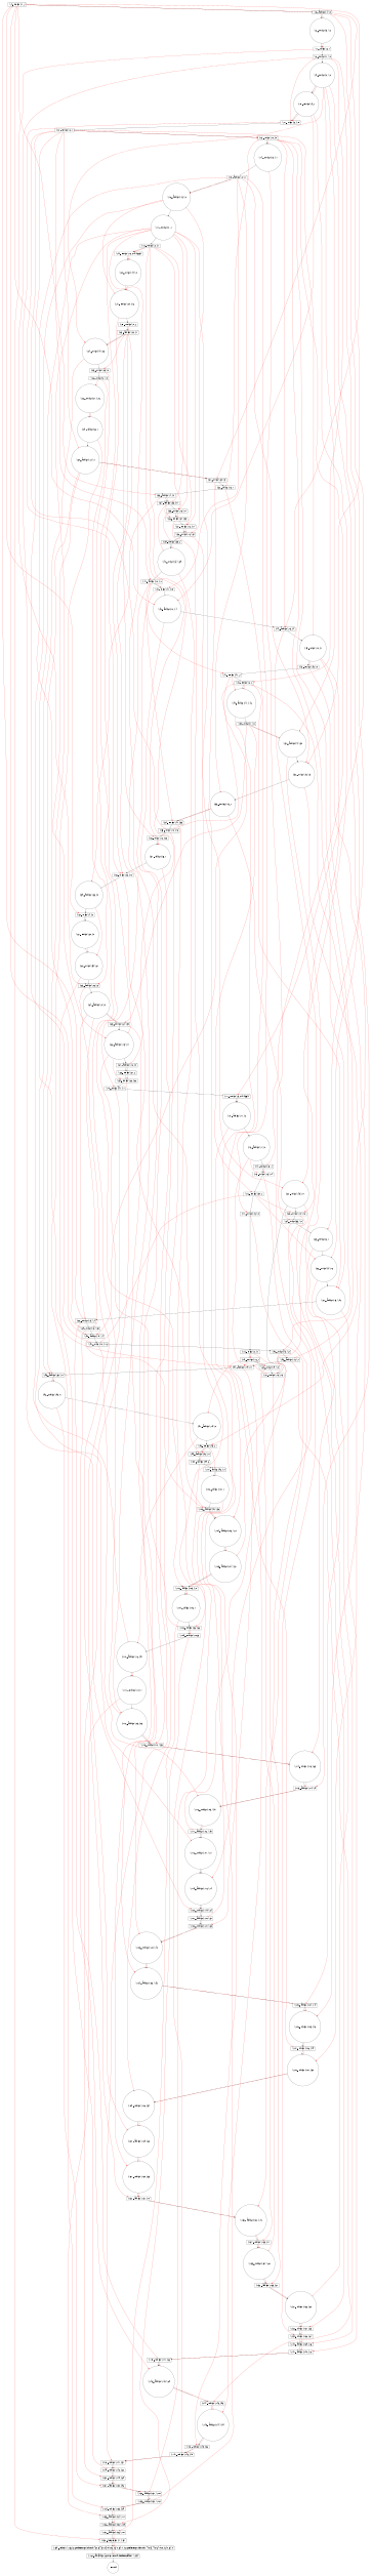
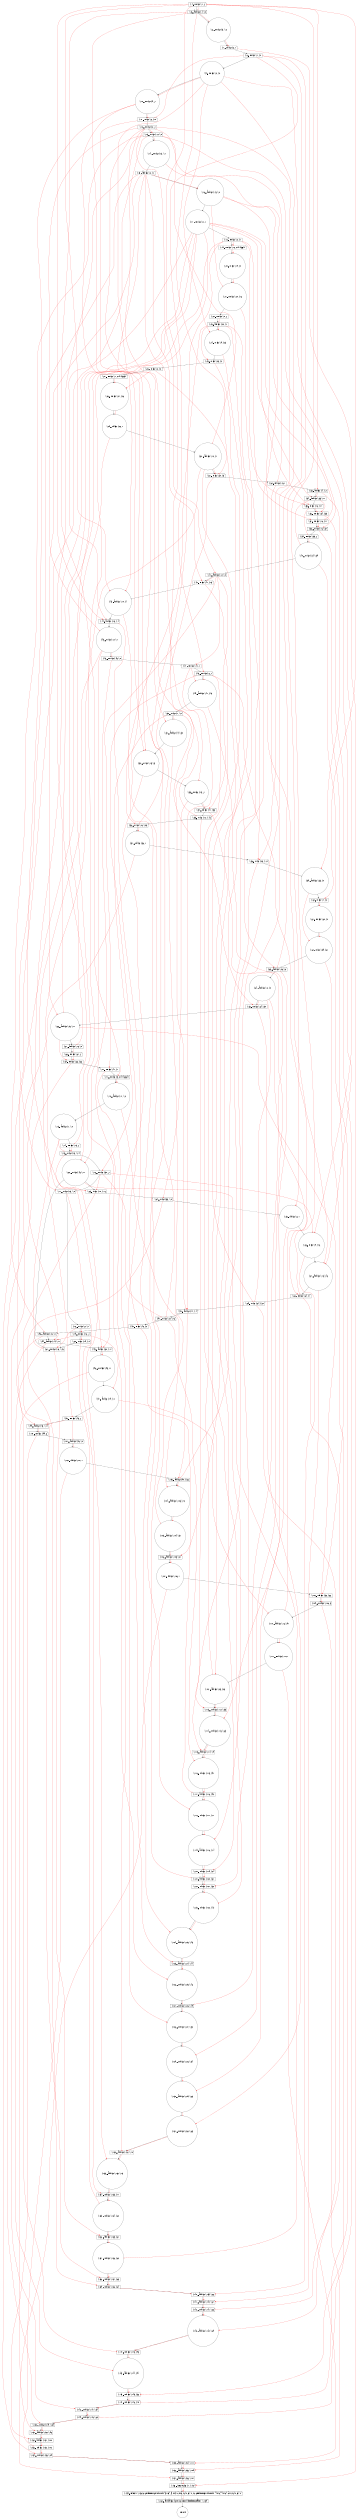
  digraph {
    node [shape=circle]
    edge [arrowhead=vee color=red]
    n1 [label="  %4 = xor i32 %1, -1" shape=note]
    n2 [label="  %5 = and i32 %4, %0" shape=note]
    n3 [label="  %33 = and i32 %4, %2" shape=box]
    n4 [label="  %43 = and i32 %10, %4"]
    n5 [label="  %44 = and i32 %13, %4" shape=note]
    n6 [label="  %60 = or i32 %4, %2" shape=box]
    n7 [label="  %88 = xor i32 %64, %4" shape=note]
    n8 [label="  %90 = and i32 %47, %4" shape=note]
    n9 [label="  %6 = xor i32 %5, %2"]
    n10 [label="  %31 = or i32 %30, %5" shape=note]
    n11 [label="  %52 = or i32 %15, %5"]
    n12 [label="  %71 = xor i32 %5, 2147483647" shape=note]
    n13 [label="  %34 = and i32 %33, %17" shape=box]
    n14 [label="  %59 = and i32 %33, %0"]
    n15 [label="  %124 = add i32 %123, %43"]
    n16 [label="  %45 = or i32 %12, %1"]
    n17 [label="  %125 = add i32 %124, %44" shape=note]
    n18 [label="  %61 = xor i32 %60, %0"]
    n19 [label="  %89 = or i32 %64, %30" shape=box]
    n20 [label="  %142 = sub i32 %141, %88" shape=note]
    n21 [label="  %91 = or i32 %12, %76" shape=note]
    n22 [label="  %103 = add i32 %90, %58" shape=box]
    n23 [label="  %7 = shl i32 %6, 1" shape=note]
    n24 [label="  %32 = shl i32 %13, 1" shape=box]
    n25 [label="  %121 = add i32 %120, %31" shape=box]
    n26 [label="%53 = xor i36 %15, -1"]
    n27 [label="  %128 = sub i32 %127, %52"]
    n28 [label="  %72 = and i32 %71, %2"]
    n29 [label="  %8 = xor i32 %1, %0" shape=box]
    n30 [label="  %158 = icmp eq i32 %7, %157" shape=note]
    n31 [label="  %9 = xor i32 %2, %0"]
    n32 [label="  %11 = or i32 %8, %10" shape=note]
    n33 [label="  %48 = xor i32 %8, -1" shape=note]
    n34 [label="  %63 = and i32 %26, %8" shape=note]
    n35 [label="  %85 = shl i32 %8, 1"]
    n36 [label="  %159 = select i1 %158, i8* getelementptr inbounds ([5 x i8], [5 x i8]* @str.3, i64 0, i64 0), i8* getelementptr inbounds ([4 x i8], [4 x i8]* @str, i64 0, i64 0)" shape=note]
    n37 [label="  %10 = xor i32 %9, -1"]
    n38 [label="  %24 = or i32 %9, %23"]
    n39 [label="  %51 = and i32 %9, %50"]
    n40 [label="  %86 = or i32 %9, %76"]
    n41 [label="  %115 = add i32 %114, %9" shape=note]
    n42 [label="  %12 = xor i32 %2, -1" shape=box]
    n43 [label="  %118 = sub i32 %117, %11"]
    n44 [label="  %55 = or i32 %12, %48" shape=note]
    n45 [label="  %87 = and i32 %13, %48"]
    n46 [label="  %49 = and i32 %47, %48"]
    n47 [label="  %92 = or i32 %48, %2" shape=note]
    n48 [label="  %64 = and i32 %2, %0"]
    n49 [label="  %130 = add i32 %129, %63"]
    n50 [label="  %114 = sub i32 %113, %85"]
    n51 [label="  %83 = or i32 %10, %76" shape=box]
    n52 [label="  %25 = or i32 %23, %2" shape=box]
    n53 [label="  %120 = sub i32 %119, %24" shape=box]
    n54 [label="  %105 = add i32 %104, %51"]
    n55 [label="  %140 = add i32 %139, %86" shape=box]
    n56 [label="  %116 = sub i32 %115, %91"]
    n57 [label="  %84 = or i32 %53, %0" shape=note]
    n58 [label="  %138 = sub i32 %137, %83" shape=box]
    n59 [label="  %13 = or i32 %12, %0" shape=note]
    n60 [label="  %30 = and i32 %12, %1"]
    n61 [label="  %41 = and i32 %12, %0" shape=box]
    n62 [label="  %58 = or i32 %23, %12" shape=note]
    n63 [label="  %119 = add i32 %118, %14"]
    n64 [label="  %14 = xor i32 %13, %1"]
    n65 [label="  %74 = xor i32 %13, -1" shape=note]
    n66 [label="  %93 = and i32 %13, %1" shape=note]
    n67 [label="  %95 = and i32 %30, %17" shape=note]
    n68 [label="  %42 = or i32 %41, %15" shape=note]
    n69 [label="  %47 = xor i32 %41, -1" shape=box]
    n70 [label="  %54 = xor i32 %41, %53" shape=note]
    n71 [label="  %70 = xor i32 %41, %1" shape=box]
    n72 [label="  %82 = or i32 %45, %17"]
    n73 [label="  %46 = xor i32 %45, %0" shape=box]
    n74 [label="  %98 = xor i32 %45, -1" shape=box]
    n75 [label="  %56 = or i32 %18, %23" shape=box]
    n76 [label="  %113 = sub i32 %112, %55" shape=box]
    n77 [label="  %15 = and i32 %2, %1" shape=note]
    n78 [label="  %122 = sub i32 %121, %32" shape=note]
    n79 [label="  %75 = or i32 %73, %74" shape=note]
    n80 [label="  %141 = add i32 %140, %87" shape=note]
    n81 [label="  %94 = and i32 %79, %17" shape=box]
    n82 [label="  %144 = sub i32 %143, %93" shape=box]
    n83 [label="  %16 = and i32 %15, %0"]
    n84 [label="  %66 = and i32 %15, %17"]
    n85 [label="  %77 = or i32 %15, %0" shape=box]
    n86 [label="  %17 = xor i32 %0, -1"]
    n87 [label="  %21 = xor i32 %20, %16"]
    n88 [label="  %38 = or i32 %16, %37" shape=note]
    n89 [label="  %110 = add i32 %16, %97"]
    n90 [label="  %123 = sub i32 %122, %42"]
    n91 [label="  %67 = and i32 %18, %0" shape=note]
    n92 [label="  %108 = sub i32 %38, %66" shape=box]
    n93 [label="  %69 = xor i32 %66, %68" shape=box]
    n94 [label="  %78 = or i32 %2, %1" shape=note]
    n95 [label="  %134 = sub i32 %133, %77" shape=box]
    n96 [label="  %18 = xor i32 %2, %1" shape=box]
    n97 [label="  %35 = or i32 %18, %17" shape=note]
    n98 [label="  %37 = xor i32 %18, %17" shape=note]
    n99 [label="  %99 = and i32 %98, %17" shape=note]
    n100 [label="  %22 = xor i32 %0, -1" shape=box]
    n101 [label="  %106 = add i32 %105, %21" shape=note]
    n102 [label="  %39 = xor i32 %35, -1" shape=note]
    n103 [label="  %111 = mul i32 %110, 7"]
    n104 [label="  %19 = xor i32 %18, 2147483647" shape=note]
    n105 [label="  %36 = xor i32 %34, %35" shape=box]
    n106 [label="  %40 = or i32 %34, %39"]
    n107 [label="  %81 = xor i32 %78, %73" shape=box]
    n108 [label="  %137 = sub i32 %136, %82"]
    n109 [label="  %145 = add i32 %144, %94"]
    n110 [label="  %96 = mul i32 %95, 11"]
    n111 [label="  %100 = mul i32 %99, 6" shape=note]
    n112 [label="  %20 = or i32 %19, %0"]
    n113 [label="  %57 = shl i32 %56, 1"]
    n114 [label="  %68 = xor i32 %67, -1" shape=note]
    n115 [label="  %23 = and i32 %22, %1" shape=note]
    n116 [label="  %107 = shl i32 %106, 1"]
    n117 [label="  %112 = add i32 %25, %23"]
    n118 [label="  %26 = or i32 %2, %0" shape=box]
+   n119 [label="  %27 = xor i32 %1, 2147483647" shape=note]
    n120 [label="  %28 = xor i32 %27, %26"]
    n121 [label="  %29 = shl i32 %28, 1"]
    n122 [label="  %154 = sub i32 %153, %29" shape=box]
    n123 [label="  %155 = add i32 %154, %111" shape=box]
    n124 [label="  %143 = add i32 %142, %89"]
    n125 [label="  %62 = or i32 %59, %61"]
    n126 [label="  %146 = sub i32 %145, %36" shape=box]
    n127 [label="  %147 = sub i32 %146, %40" shape=note]
    n128 [label="  %109 = mul i32 %108, 5" shape=box]
    n129 [label="  %148 = sub i32 %147, %57" shape=box]
    n130 [label="  %129 = sub i32 %128, %54"]
    n131 [label="  %132 = add i32 %131, %70" shape=note]
    n132 [label="  %126 = sub i32 %125, %46"]
    n133 [label="  %101 = and i32 %98, %0" shape=note]
    n134 [label="  %127 = sub i32 %126, %49" shape=note]
    n135 [label="  %50 = or i32 %1, %0" shape=note]
    n136 [label="  %117 = add i32 %116, %92" shape=box]
    n137 [label="  %65 = xor i32 %64, %50" shape=box]
    n138 [label="  %76 = xor i32 %50, -1" shape=box]
    n139 [label="  %131 = sub i32 %130, %65"]
    n140 [label="  %139 = sub i32 %138, %84" shape=box]
    n141 [label="  %149 = sub i32 %148, %62" shape=box]
    n142 [label="  %104 = add i32 %103, %72"]
    n143 [label="  %150 = sub i32 %149, %69" shape=note]
    n144 [label="  %151 = add i32 %150, %96" shape=box]
    n145 [label="  %133 = add i32 %132, %75"]
    n146 [label="  %73 = and i32 %1, %0"]
    n147 [label="  %136 = add i32 %135, %81" shape=box]
    n148 [label="  %79 = xor i32 %78, -1" shape=note]
    n149 [label="  %135 = sub i32 %134, %80"]
    n150 [label="  %80 = or i32 %79, %0" shape=note]
    n151 [label="  %97 = and i32 %79, %0"]
    n152 [label="  %152 = add i32 %151, %100" shape=note]
    n153 [label="  %102 = shl i32 %101, 1"]
    n154 [label="  %153 = sub i32 %152, %102" shape=box]
    n155 [label="  %157 = add i32 %156, %107" shape=box]
    n156 [label="  %156 = add i32 %155, %109" shape=box]
    n157 [label="  %160 = tail call i32 @puts(i8* nonnull dereferenceable(1) %159)" shape=note]
    n158 [label="  ret void"]
    n1 -> n2 [arrowhead=odot color=""]
    n1 -> n2 [arrowhead=odot]
    n1 -> n3 [arrowhead=tee]
    n1 -> n4 [arrowhead=tee]
    n1 -> n5
    n1 -> n6
    n1 -> n7 [arrowhead=odot]
    n1 -> n8
    n2 -> n9 [color=""]
    n2 -> n9 [arrowhead=odot]
    n2 -> n10 [arrowhead=tee]
    n2 -> n11 [arrowhead=tee]
    n2 -> n12 [arrowhead=tee]
    n3 -> n13 [arrowhead=tee color=""]
    n3 -> n13 [arrowhead=odot]
    n3 -> n14
    n4 -> n5 [color=""]
    n4 -> n15
    n5 -> n16 [color=""]
    n5 -> n17 [arrowhead=tee]
    n6 -> n18 [arrowhead=odot color=""]
    n6 -> n18
    n7 -> n19 [arrowhead=odot color=""]
    n7 -> n20 [arrowhead=odot]
    n8 -> n21 [arrowhead=tee color=""]
    n8 -> n22
    n9 -> n23 [color=""]
    n9 -> n23 [arrowhead=tee]
    n10 -> n24 [arrowhead=tee color=""]
    n10 -> n25 [arrowhead=odot]
    n11 -> n26 [color=""]
    n11 -> n27
    n12 -> n28 [color=""]
    n12 -> n28
    n13 -> n97 [arrowhead=odot color=""]
    n13 -> n105
    n13 -> n106 [arrowhead=odot]
    n14 -> n6 [color=""]
    n14 -> n125 [arrowhead=tee]
    n15 -> n17 [arrowhead=odot color=""]
    n15 -> n17 [arrowhead=odot]
    n16 -> n72 [arrowhead=tee]
    n16 -> n73 [arrowhead=tee color=""]
    n16 -> n73 [arrowhead=odot]
    n16 -> n74 [arrowhead=tee]
    n17 -> n132 [arrowhead=odot color=""]
    n17 -> n132
    n18 -> n125 [arrowhead=odot color=""]
    n18 -> n125 [arrowhead=tee]
    n19 -> n8 [arrowhead=odot color=""]
    n19 -> n124
    n20 -> n124 [color=""]
    n20 -> n124
    n21 -> n47 [color=""]
    n21 -> n56 [arrowhead=tee]
    n22 -> n142 [color=""]
    n22 -> n142
    n23 -> n29 [arrowhead=tee color=""]
    n23 -> n30
    n24 -> n3 [arrowhead=odot color=""]
    n24 -> n78 [arrowhead=tee]
    n25 -> n78 [color=""]
    n25 -> n78 [arrowhead=tee]
    n26 -> n57 [arrowhead=tee]
    n26 -> n70 [arrowhead=tee color=""]
    n26 -> n70 [arrowhead=odot]
    n27 -> n130 [color=""]
    n27 -> n130 [arrowhead=odot]
    n28 -> n142
    n28 -> n146 [color=""]
    n29 -> n31 [color=""]
    n29 -> n32 [arrowhead=odot]
    n29 -> n33
    n29 -> n34 [arrowhead=odot]
    n29 -> n35
    n30 -> n36 [arrowhead=tee color=""]
    n30 -> n36
    n31 -> n37 [color=""]
    n31 -> n37 [arrowhead=odot]
    n31 -> n38
    n31 -> n39
    n31 -> n40 [arrowhead=tee]
    n31 -> n41
    n32 -> n42 [arrowhead=odot color=""]
    n32 -> n43 [arrowhead=tee]
    n33 -> n44 [arrowhead=odot]
    n33 -> n45 [arrowhead=tee]
    n33 -> n46 [arrowhead=odot color=""]
    n33 -> n46 [arrowhead=tee]
    n33 -> n47 [arrowhead=tee]
    n34 -> n48 [arrowhead=tee color=""]
    n34 -> n49 [arrowhead=tee]
    n35 -> n40 [arrowhead=odot color=""]
    n35 -> n50
    n36 -> n157 [arrowhead=odot color=""]
    n36 -> n157 [arrowhead=odot]
    n37 -> n4 [arrowhead=tee]
    n37 -> n32 [arrowhead=tee color=""]
    n37 -> n32 [arrowhead=tee]
    n37 -> n51
    n38 -> n52 [arrowhead=odot color=""]
    n38 -> n53 [arrowhead=tee]
    n39 -> n11 [color=""]
    n39 -> n54 [arrowhead=odot]
    n40 -> n45 [color=""]
    n40 -> n55 [arrowhead=tee]
    n41 -> n56 [color=""]
    n41 -> n56 [arrowhead=odot]
    n42 -> n16 [arrowhead=odot]
    n42 -> n21 [arrowhead=odot]
    n42 -> n44 [arrowhead=odot]
    n42 -> n59 [arrowhead=tee color=""]
    n42 -> n59
    n42 -> n60 [arrowhead=odot]
    n42 -> n61
    n42 -> n62 [arrowhead=tee]
    n43 -> n63 [arrowhead=tee color=""]
    n43 -> n63 [arrowhead=tee]
    n44 -> n75 [arrowhead=odot color=""]
    n44 -> n76
    n45 -> n7 [color=""]
    n45 -> n80
    n46 -> n134 [arrowhead=odot]
    n46 -> n135 [arrowhead=odot color=""]
    n47 -> n66 [arrowhead=tee color=""]
    n47 -> n136 [arrowhead=odot]
    n48 -> n7
    n48 -> n19 [arrowhead=odot]
    n48 -> n137 [arrowhead=odot color=""]
    n48 -> n137 [arrowhead=odot]
    n49 -> n139 [arrowhead=odot color=""]
    n49 -> n139 [arrowhead=odot]
    n50 -> n41 [arrowhead=odot color=""]
    n50 -> n41 [arrowhead=tee]
    n51 -> n57 [arrowhead=odot color=""]
    n51 -> n58
    n52 -> n117 [arrowhead=odot]
    n52 -> n118 [arrowhead=odot color=""]
    n53 -> n25 [arrowhead=odot color=""]
    n53 -> n25
    n54 -> n101 [arrowhead=tee color=""]
    n54 -> n101 [arrowhead=odot]
    n55 -> n80 [arrowhead=odot color=""]
    n55 -> n80
    n56 -> n136 [arrowhead=odot color=""]
    n56 -> n136
    n57 -> n35 [arrowhead=odot color=""]
    n57 -> n140
    n58 -> n140 [color=""]
    n58 -> n140 [arrowhead=tee]
    n59 -> n5 [arrowhead=odot]
    n59 -> n24 [arrowhead=odot]
    n59 -> n45 [arrowhead=tee]
    n59 -> n64 [color=""]
    n59 -> n64 [arrowhead=odot]
    n59 -> n65 [arrowhead=odot]
    n59 -> n66 [arrowhead=odot]
    n60 -> n10 [arrowhead=tee color=""]
    n60 -> n10
    n60 -> n19 [arrowhead=odot]
    n60 -> n67
    n61 -> n68 [arrowhead=tee color=""]
    n61 -> n68 [arrowhead=odot]
    n61 -> n69 [arrowhead=tee]
    n61 -> n70
    n61 -> n71
    n62 -> n14 [arrowhead=odot color=""]
    n62 -> n22 [arrowhead=odot]
    n63 -> n53 [arrowhead=tee color=""]
    n63 -> n53 [arrowhead=tee]
    n64 -> n63
    n64 -> n77 [arrowhead=odot color=""]
    n65 -> n79 [color=""]
    n65 -> n79
    n66 -> n81 [color=""]
    n66 -> n82 [arrowhead=tee]
    n67 -> n110 [arrowhead=odot color=""]
    n67 -> n110
    n68 -> n4 [arrowhead=odot color=""]
    n68 -> n90 [arrowhead=tee]
    n69 -> n8
    n69 -> n33 [arrowhead=odot color=""]
    n69 -> n46 [arrowhead=tee]
    n70 -> n44 [arrowhead=odot color=""]
    n70 -> n130 [arrowhead=tee]
    n71 -> n12 [arrowhead=odot color=""]
    n71 -> n131 [arrowhead=tee]
    n72 -> n51 [arrowhead=tee color=""]
    n72 -> n107 [arrowhead=odot color=""]
    n72 -> n108 [arrowhead=odot]
    n73 -> n69 [arrowhead=odot color=""]
    n73 -> n132
    n74 -> n99 [arrowhead=odot color=""]
    n74 -> n99
    n74 -> n133 [arrowhead=odot]
    n75 -> n113 [arrowhead=tee color=""]
    n75 -> n113 [arrowhead=tee]
    n76 -> n50 [arrowhead=tee color=""]
    n76 -> n50 [arrowhead=odot]
    n77 -> n11
    n77 -> n26 [arrowhead=tee]
    n77 -> n68
    n77 -> n83 [arrowhead=tee color=""]
    n77 -> n83 [arrowhead=tee]
    n77 -> n84
    n77 -> n85 [arrowhead=tee]
    n78 -> n90 [color=""]
    n78 -> n90 [arrowhead=tee]
    n79 -> n138 [arrowhead=odot color=""]
    n79 -> n145
    n80 -> n20 [arrowhead=tee color=""]
    n80 -> n20 [arrowhead=tee]
    n81 -> n67 [arrowhead=odot color=""]
    n81 -> n109
    n82 -> n109 [arrowhead=odot color=""]
    n82 -> n109 [arrowhead=odot]
    n83 -> n86 [arrowhead=tee color=""]
    n83 -> n87 [arrowhead=odot]
    n83 -> n88 [arrowhead=tee]
    n83 -> n89 [arrowhead=odot]
    n84 -> n91 [color=""]
    n84 -> n92 [arrowhead=odot]
    n84 -> n93
    n85 -> n94 [arrowhead=tee color=""]
    n85 -> n95 [arrowhead=tee]
    n86 -> n13 [arrowhead=odot]
    n86 -> n67
    n86 -> n72 [arrowhead=tee]
    n86 -> n81
    n86 -> n84 [arrowhead=odot]
    n86 -> n96 [arrowhead=tee color=""]
    n86 -> n97 [arrowhead=tee]
    n86 -> n98 [arrowhead=odot]
    n86 -> n99 [arrowhead=tee]
    n87 -> n100 [color=""]
    n87 -> n101
    n88 -> n92 [arrowhead=tee]
    n88 -> n102 [arrowhead=odot color=""]
    n89 -> n103 [arrowhead=tee color=""]
    n89 -> n103 [arrowhead=tee]
    n90 -> n15 [arrowhead=tee color=""]
    n90 -> n15 [arrowhead=tee]
    n91 -> n114 [color=""]
    n91 -> n114 [arrowhead=odot]
    n92 -> n128 [arrowhead=tee color=""]
    n92 -> n128 [arrowhead=tee]
    n93 -> n71 [arrowhead=tee color=""]
    n93 -> n143
    n94 -> n107
    n94 -> n148 [arrowhead=odot color=""]
    n94 -> n148
    n95 -> n149 [color=""]
    n95 -> n149 [arrowhead=tee]
    n96 -> n75 [arrowhead=odot]
    n96 -> n91 [arrowhead=odot]
    n96 -> n97
    n96 -> n98
    n96 -> n104 [color=""]
    n96 -> n104
    n97 -> n102 [arrowhead=odot]
    n97 -> n105 [color=""]
    n97 -> n105 [arrowhead=tee]
    n98 -> n88 [color=""]
    n98 -> n88
    n99 -> n111 [arrowhead=tee color=""]
    n99 -> n111 [arrowhead=odot]
    n100 -> n115 [color=""]
    n100 -> n115 [arrowhead=odot]
    n101 -> n116 [arrowhead=tee color=""]
    n101 -> n116
    n102 -> n106 [color=""]
    n102 -> n106 [arrowhead=odot]
    n103 -> n117 [arrowhead=odot color=""]
    n103 -> n123
    n104 -> n112 [arrowhead=tee color=""]
    n104 -> n112
    n105 -> n98 [arrowhead=odot color=""]
    n105 -> n126
    n106 -> n61 [arrowhead=odot color=""]
    n106 -> n127 [arrowhead=odot]
    n107 -> n147
    n108 -> n58 [arrowhead=tee color=""]
    n108 -> n58
    n109 -> n126 [arrowhead=odot color=""]
    n109 -> n126
    n110 -> n144
    n110 -> n151 [arrowhead=tee color=""]
    n111 -> n133 [arrowhead=tee color=""]
    n111 -> n152 [arrowhead=tee]
    n112 -> n87 [arrowhead=tee color=""]
    n112 -> n87
    n113 -> n62 [color=""]
    n113 -> n129
    n114 -> n93 [arrowhead=odot color=""]
    n114 -> n93
    n115 -> n38 [arrowhead=odot color=""]
    n115 -> n38
    n115 -> n52
    n115 -> n62
    n115 -> n75 [arrowhead=tee]
    n115 -> n117
    n116 -> n92 [arrowhead=tee color=""]
    n116 -> n155 [arrowhead=tee]
    n117 -> n76 [color=""]
    n117 -> n76 [arrowhead=tee]
    n118 -> n34
+   n118 -> n119 [arrowhead=odot color=""]
    n118 -> n120
+   n119 -> n120 [arrowhead=tee color=""]
+   n119 -> n120 [arrowhead=tee]
    n120 -> n121 [arrowhead=tee color=""]
    n120 -> n121 [arrowhead=odot]
    n121 -> n60 [color=""]
    n121 -> n122
    n122 -> n123 [arrowhead=tee color=""]
    n122 -> n123 [arrowhead=odot]
    n123 -> n156 [color=""]
    n123 -> n156
    n124 -> n82 [arrowhead=odot color=""]
    n124 -> n82
    n125 -> n34 [arrowhead=odot color=""]
    n125 -> n141 [arrowhead=odot]
    n126 -> n127 [color=""]
    n126 -> n127 [arrowhead=tee]
    n127 -> n129 [color=""]
    n127 -> n129
    n128 -> n89 [arrowhead=tee color=""]
    n128 -> n156
    n129 -> n141 [arrowhead=tee color=""]
    n129 -> n141
    n130 -> n49 [arrowhead=odot color=""]
    n130 -> n49 [arrowhead=tee]
    n131 -> n145 [color=""]
    n131 -> n145 [arrowhead=odot]
    n132 -> n134 [color=""]
    n132 -> n134 [arrowhead=odot]
    n133 -> n153 [arrowhead=tee color=""]
    n133 -> n153 [arrowhead=odot]
    n134 -> n27 [arrowhead=tee color=""]
    n134 -> n27 [arrowhead=odot]
    n135 -> n39 [arrowhead=odot color=""]
    n135 -> n39 [arrowhead=odot]
    n135 -> n137
    n135 -> n138
    n136 -> n43 [arrowhead=tee color=""]
    n136 -> n43 [arrowhead=tee]
    n137 -> n84 [color=""]
    n137 -> n139
    n138 -> n21 [arrowhead=odot]
    n138 -> n40 [arrowhead=tee]
    n138 -> n51 [arrowhead=tee]
    n138 -> n85 [arrowhead=odot color=""]
    n139 -> n131 [arrowhead=tee color=""]
    n139 -> n131 [arrowhead=tee]
    n140 -> n55 [arrowhead=odot color=""]
    n140 -> n55 [arrowhead=tee]
    n141 -> n143 [arrowhead=tee color=""]
    n141 -> n143 [arrowhead=odot]
    n142 -> n54 [arrowhead=odot color=""]
    n142 -> n54 [arrowhead=tee]
    n143 -> n144 [color=""]
    n143 -> n144
    n144 -> n152 [arrowhead=tee color=""]
    n144 -> n152
    n145 -> n95 [arrowhead=odot color=""]
    n145 -> n95 [arrowhead=odot]
    n146 -> n65 [arrowhead=odot color=""]
    n146 -> n79 [arrowhead=odot]
    n146 -> n107 [arrowhead=odot]
    n147 -> n108 [arrowhead=tee color=""]
    n147 -> n108 [arrowhead=tee]
    n148 -> n81
    n148 -> n150 [arrowhead=odot color=""]
    n148 -> n150
    n148 -> n151 [arrowhead=tee]
    n149 -> n147 [color=""]
    n149 -> n147 [arrowhead=tee]
    n150 -> n107 [arrowhead=tee color=""]
    n150 -> n149 [arrowhead=odot]
    n151 -> n74 [color=""]
    n151 -> n89 [arrowhead=tee]
    n152 -> n154 [arrowhead=tee color=""]
    n152 -> n154
    n153 -> n22 [arrowhead=odot color=""]
    n153 -> n154 [arrowhead=odot]
    n154 -> n122 [arrowhead=odot color=""]
    n154 -> n122
    n155 -> n30 [arrowhead=odot color=""]
    n155 -> n30 [arrowhead=tee]
    n156 -> n155 [arrowhead=tee color=""]
    n156 -> n155 [arrowhead=tee]
    n157 -> n158 [arrowhead=tee color=""]
  }
